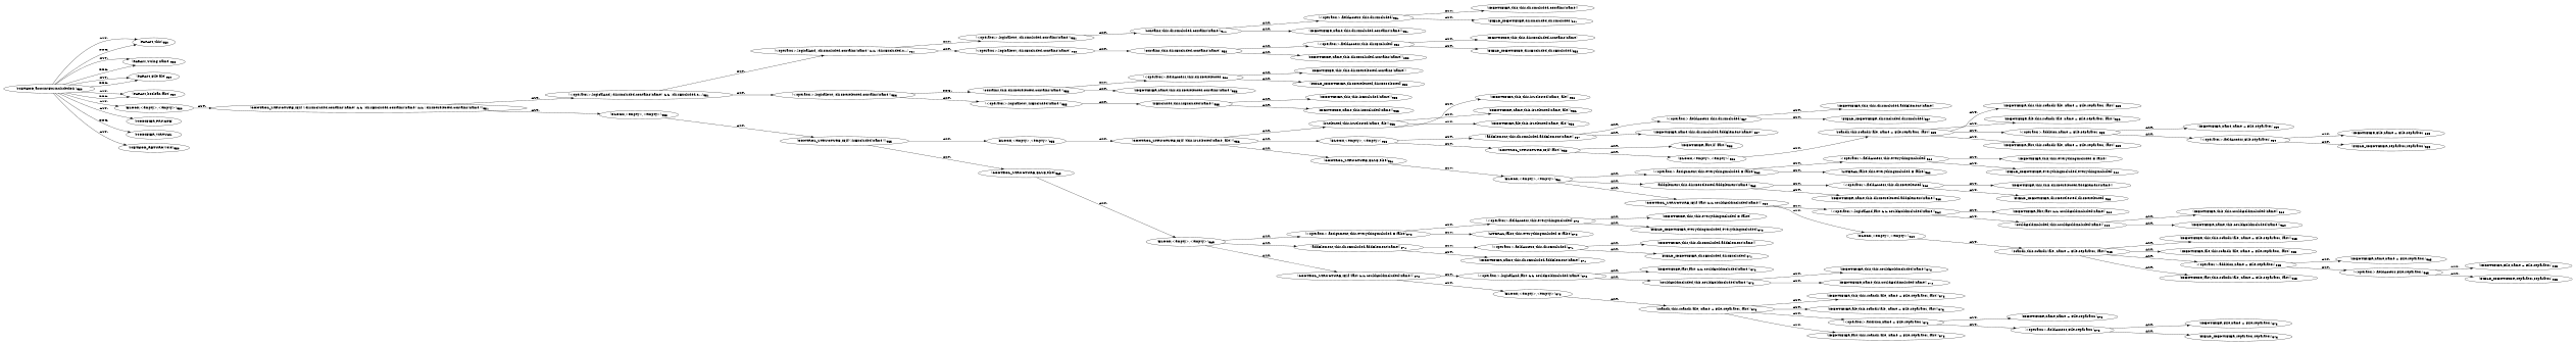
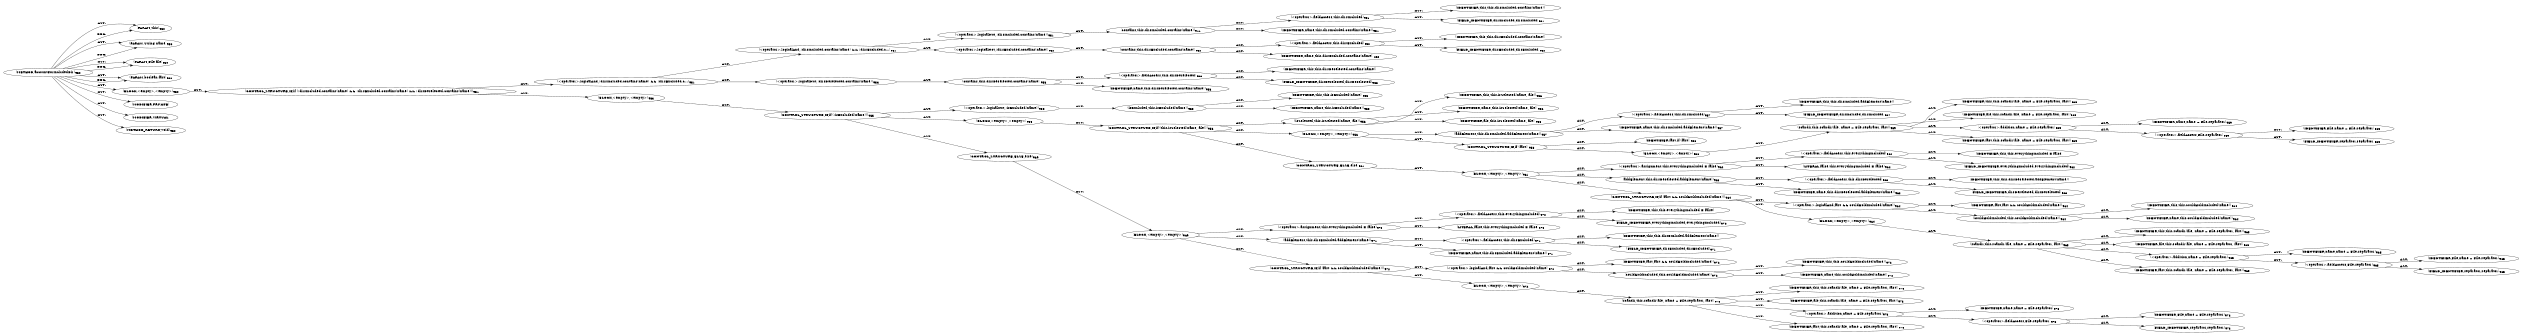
  digraph {
    rankdir=LR
    n1 [label=<(METHOD,accountForIncludedDir)<SUB>950</SUB>>]
    n2 [label=<(PARAM,this)<SUB>950</SUB>>]
    n3 [label=<(PARAM,String name)<SUB>950</SUB>>]
    n4 [label=<(PARAM,File file)<SUB>950</SUB>>]
    n5 [label=<(PARAM,boolean fast)<SUB>950</SUB>>]
    n6 [label=<(BLOCK,&lt;empty&gt;,&lt;empty&gt;)<SUB>950</SUB>>]
    n7 [label=<(MODIFIER,PRIVATE)>]
    n8 [label=<(MODIFIER,VIRTUAL)>]
    n9 [label=<(METHOD_RETURN,void)<SUB>950</SUB>>]
    n10 [label=<(CONTROL_STRUCTURE,IF,if (!dirsIncluded.contains(name) &amp;&amp; !dirsExcluded.contains(name) &amp;&amp; !dirsDeselected.contains(name)))<SUB>951</SUB>>]
    n11 [label=<(&lt;operator&gt;.logicalAnd,!dirsIncluded.contains(name) &amp;&amp; !dirsExcluded.c...)<SUB>951</SUB>>]
    n12 [label=<(BLOCK,&lt;empty&gt;,&lt;empty&gt;)<SUB>953</SUB>>]
    n13 [label=<(&lt;operator&gt;.logicalAnd,!dirsIncluded.contains(name) &amp;&amp; !dirsExcluded.c...)<SUB>951</SUB>>]
    n14 [label=<(&lt;operator&gt;.logicalNot,!dirsDeselected.contains(name))<SUB>953</SUB>>]
    n15 [label=<(CONTROL_STRUCTURE,IF,if (!isExcluded(name)))<SUB>955</SUB>>]
    n16 [label=<(&lt;operator&gt;.logicalNot,!dirsIncluded.contains(name))<SUB>951</SUB>>]
    n17 [label=<(&lt;operator&gt;.logicalNot,!dirsExcluded.contains(name))<SUB>952</SUB>>]
    n18 [label=<(contains,this.dirsDeselected.contains(name))<SUB>953</SUB>>]
    n19 [label=<(contains,this.dirsIncluded.contains(name))<SUB>911</SUB>>]
    n20 [label=<(contains,this.dirsExcluded.contains(name))<SUB>952</SUB>>]
    n21 [label=<(&lt;operator&gt;.fieldAccess,this.dirsIncluded)<SUB>951</SUB>>]
    n22 [label=<(IDENTIFIER,name,this.dirsIncluded.contains(name))<SUB>951</SUB>>]
    n23 [label=<(IDENTIFIER,this,this.dirsIncluded.contains(name))>]
    n24 [label=<(FIELD_IDENTIFIER,dirsIncluded,dirsIncluded)<SUB>951</SUB>>]
    n25 [label=<(&lt;operator&gt;.fieldAccess,this.dirsExcluded)<SUB>952</SUB>>]
    n26 [label=<(IDENTIFIER,name,this.dirsExcluded.contains(name))<SUB>252</SUB>>]
    n27 [label=<(IDENTIFIER,this,this.dirsExcluded.contains(name))>]
    n28 [label=<(FIELD_IDENTIFIER,dirsExcluded,dirsExcluded)<SUB>952</SUB>>]
    n29 [label=<(&lt;operator&gt;.fieldAccess,this.dirsDeselected)<SUB>953</SUB>>]
    n30 [label=<(IDENTIFIER,name,this.dirsDeselected.contains(name))<SUB>953</SUB>>]
    n31 [label=<(IDENTIFIER,this,this.dirsDeselected.contains(name))>]
    n32 [label=<(FIELD_IDENTIFIER,dirsDeselected,dirsDeselected)<SUB>953</SUB>>]
    n33 [label=<(&lt;operator&gt;.logicalNot,!isExcluded(name))<SUB>955</SUB>>]
    n34 [label=<(BLOCK,&lt;empty&gt;,&lt;empty&gt;)<SUB>955</SUB>>]
    n35 [label=<(CONTROL_STRUCTURE,ELSE,else)<SUB>969</SUB>>]
    n36 [label=<(isExcluded,this.isExcluded(name))<SUB>955</SUB>>]
    n37 [label=<(CONTROL_STRUCTURE,IF,if (this.isSelected(name, file)))<SUB>956</SUB>>]
    n38 [label=<(BLOCK,&lt;empty&gt;,&lt;empty&gt;)<SUB>969</SUB>>]
    n39 [label=<(IDENTIFIER,this,this.isExcluded(name))<SUB>955</SUB>>]
    n40 [label=<(IDENTIFIER,name,this.isExcluded(name))<SUB>955</SUB>>]
    n41 [label=<(isSelected,this.isSelected(name, file))<SUB>956</SUB>>]
    n42 [label=<(BLOCK,&lt;empty&gt;,&lt;empty&gt;)<SUB>956</SUB>>]
    n43 [label=<(CONTROL_STRUCTURE,ELSE,else)<SUB>961</SUB>>]
    n44 [label=<(IDENTIFIER,this,this.isSelected(name, file))<SUB>956</SUB>>]
    n45 [label=<(IDENTIFIER,name,this.isSelected(name, file))<SUB>956</SUB>>]
    n46 [label=<(IDENTIFIER,file,this.isSelected(name, file))<SUB>956</SUB>>]
    n47 [label=<(addElement,this.dirsIncluded.addElement(name))<SUB>957</SUB>>]
    n48 [label=<(CONTROL_STRUCTURE,IF,if (fast))<SUB>958</SUB>>]
    n49 [label=<(BLOCK,&lt;empty&gt;,&lt;empty&gt;)<SUB>961</SUB>>]
    n50 [label=<(&lt;operator&gt;.fieldAccess,this.dirsIncluded)<SUB>957</SUB>>]
    n51 [label=<(IDENTIFIER,name,this.dirsIncluded.addElement(name))<SUB>957</SUB>>]
    n52 [label=<(IDENTIFIER,fast,if (fast))<SUB>958</SUB>>]
    n53 [label=<(BLOCK,&lt;empty&gt;,&lt;empty&gt;)<SUB>958</SUB>>]
    n54 [label=<(IDENTIFIER,this,this.dirsIncluded.addElement(name))>]
    n55 [label=<(FIELD_IDENTIFIER,dirsIncluded,dirsIncluded)<SUB>957</SUB>>]
    n56 [label=<(scandir,this.scandir(file, name + File.separator, fast))<SUB>959</SUB>>]
    n57 [label=<(IDENTIFIER,this,this.scandir(file, name + File.separator, fast))<SUB>959</SUB>>]
    n58 [label=<(IDENTIFIER,file,this.scandir(file, name + File.separator, fast))<SUB>959</SUB>>]
    n59 [label=<(&lt;operator&gt;.addition,name + File.separator)<SUB>959</SUB>>]
    n60 [label=<(IDENTIFIER,fast,this.scandir(file, name + File.separator, fast))<SUB>959</SUB>>]
    n61 [label=<(IDENTIFIER,name,name + File.separator)<SUB>959</SUB>>]
    n62 [label=<(&lt;operator&gt;.fieldAccess,File.separator)<SUB>959</SUB>>]
    n63 [label=<(IDENTIFIER,File,name + File.separator)<SUB>959</SUB>>]
    n64 [label=<(FIELD_IDENTIFIER,separator,separator)<SUB>959</SUB>>]
    n65 [label=<(&lt;operator&gt;.assignment,this.everythingIncluded = false)<SUB>962</SUB>>]
    n66 [label=<(addElement,this.dirsDeselected.addElement(name))<SUB>963</SUB>>]
    n67 [label=<(CONTROL_STRUCTURE,IF,if (fast &amp;&amp; couldHoldIncluded(name)))<SUB>964</SUB>>]
    n68 [label=<(&lt;operator&gt;.fieldAccess,this.everythingIncluded)<SUB>962</SUB>>]
    n69 [label=<(LITERAL,false,this.everythingIncluded = false)<SUB>962</SUB>>]
    n70 [label=<(&lt;operator&gt;.fieldAccess,this.dirsDeselected)<SUB>963</SUB>>]
    n71 [label=<(IDENTIFIER,name,this.dirsDeselected.addElement(name))<SUB>963</SUB>>]
    n72 [label=<(&lt;operator&gt;.logicalAnd,fast &amp;&amp; couldHoldIncluded(name))<SUB>964</SUB>>]
    n73 [label=<(BLOCK,&lt;empty&gt;,&lt;empty&gt;)<SUB>964</SUB>>]
    n74 [label=<(IDENTIFIER,this,this.everythingIncluded = false)>]
    n75 [label=<(FIELD_IDENTIFIER,everythingIncluded,everythingIncluded)<SUB>962</SUB>>]
    n76 [label=<(IDENTIFIER,this,this.dirsDeselected.addElement(name))>]
    n77 [label=<(FIELD_IDENTIFIER,dirsDeselected,dirsDeselected)<SUB>963</SUB>>]
    n78 [label=<(IDENTIFIER,fast,fast &amp;&amp; couldHoldIncluded(name))<SUB>964</SUB>>]
    n79 [label=<(couldHoldIncluded,this.couldHoldIncluded(name))<SUB>964</SUB>>]
    n80 [label=<(scandir,this.scandir(file, name + File.separator, fast))<SUB>965</SUB>>]
    n81 [label=<(IDENTIFIER,this,this.couldHoldIncluded(name))<SUB>964</SUB>>]
    n82 [label=<(IDENTIFIER,name,this.couldHoldIncluded(name))<SUB>964</SUB>>]
    n83 [label=<(IDENTIFIER,this,this.scandir(file, name + File.separator, fast))<SUB>965</SUB>>]
    n84 [label=<(IDENTIFIER,file,this.scandir(file, name + File.separator, fast))<SUB>965</SUB>>]
    n85 [label=<(&lt;operator&gt;.addition,name + File.separator)<SUB>965</SUB>>]
    n86 [label=<(IDENTIFIER,fast,this.scandir(file, name + File.separator, fast))<SUB>965</SUB>>]
    n87 [label=<(IDENTIFIER,name,name + File.separator)<SUB>965</SUB>>]
    n88 [label=<(&lt;operator&gt;.fieldAccess,File.separator)<SUB>965</SUB>>]
    n89 [label=<(IDENTIFIER,File,name + File.separator)<SUB>965</SUB>>]
    n90 [label=<(FIELD_IDENTIFIER,separator,separator)<SUB>965</SUB>>]
    n91 [label=<(&lt;operator&gt;.assignment,this.everythingIncluded = false)<SUB>970</SUB>>]
    n92 [label=<(addElement,this.dirsExcluded.addElement(name))<SUB>971</SUB>>]
    n93 [label=<(CONTROL_STRUCTURE,IF,if (fast &amp;&amp; couldHoldIncluded(name)))<SUB>972</SUB>>]
    n94 [label=<(&lt;operator&gt;.fieldAccess,this.everythingIncluded)<SUB>970</SUB>>]
    n95 [label=<(LITERAL,false,this.everythingIncluded = false)<SUB>970</SUB>>]
    n96 [label=<(&lt;operator&gt;.fieldAccess,this.dirsExcluded)<SUB>971</SUB>>]
    n97 [label=<(IDENTIFIER,name,this.dirsExcluded.addElement(name))<SUB>971</SUB>>]
    n98 [label=<(&lt;operator&gt;.logicalAnd,fast &amp;&amp; couldHoldIncluded(name))<SUB>972</SUB>>]
    n99 [label=<(BLOCK,&lt;empty&gt;,&lt;empty&gt;)<SUB>972</SUB>>]
    n100 [label=<(IDENTIFIER,this,this.everythingIncluded = false)>]
    n101 [label=<(FIELD_IDENTIFIER,everythingIncluded,everythingIncluded)<SUB>970</SUB>>]
    n102 [label=<(IDENTIFIER,this,this.dirsExcluded.addElement(name))>]
    n103 [label=<(FIELD_IDENTIFIER,dirsExcluded,dirsExcluded)<SUB>971</SUB>>]
    n104 [label=<(IDENTIFIER,fast,fast &amp;&amp; couldHoldIncluded(name))<SUB>972</SUB>>]
    n105 [label=<(couldHoldIncluded,this.couldHoldIncluded(name))<SUB>972</SUB>>]
    n106 [label=<(scandir,this.scandir(file, name + File.separator, fast))<SUB>973</SUB>>]
    n107 [label=<(IDENTIFIER,this,this.couldHoldIncluded(name))<SUB>972</SUB>>]
    n108 [label=<(IDENTIFIER,name,this.couldHoldIncluded(name))<SUB>972</SUB>>]
    n109 [label=<(IDENTIFIER,this,this.scandir(file, name + File.separator, fast))<SUB>973</SUB>>]
    n110 [label=<(IDENTIFIER,file,this.scandir(file, name + File.separator, fast))<SUB>973</SUB>>]
    n111 [label=<(&lt;operator&gt;.addition,name + File.separator)<SUB>973</SUB>>]
    n112 [label=<(IDENTIFIER,fast,this.scandir(file, name + File.separator, fast))<SUB>973</SUB>>]
    n113 [label=<(IDENTIFIER,name,name + File.separator)<SUB>973</SUB>>]
    n114 [label=<(&lt;operator&gt;.fieldAccess,File.separator)<SUB>973</SUB>>]
    n115 [label=<(IDENTIFIER,File,name + File.separator)<SUB>973</SUB>>]
    n116 [label=<(FIELD_IDENTIFIER,separator,separator)<SUB>973</SUB>>]
    n1 -> n2 [label="AST: "]
    n1 -> n2 [label="DDG: "]
    n1 -> n3 [label="AST: "]
    n1 -> n3 [label="DDG: "]
    n1 -> n4 [label="AST: "]
    n1 -> n4 [label="DDG: "]
    n1 -> n5 [label="AST: "]
    n1 -> n5 [label="DDG: "]
    n1 -> n6 [label="AST: "]
    n1 -> n7 [label="AST: "]
-   n1 -> n8 [label="DDG: "]
+   n1 -> n8 [label="AST: "]
    n1 -> n9 [label="AST: "]
    n6 -> n10 [label="AST: "]
    n10 -> n11 [label="AST: "]
    n10 -> n12 [label="AST: "]
    n11 -> n13 [label="AST: "]
    n11 -> n14 [label="AST: "]
    n12 -> n15 [label="AST: "]
    n13 -> n16 [label="AST: "]
    n13 -> n17 [label="AST: "]
-   n14 -> n18 [label="DDG: "]
-   n14 -> n33 [label="AST: "]
+   n14 -> n18 [label="AST: "]
+   n15 -> n33 [label="AST: "]
    n15 -> n34 [label="AST: "]
    n15 -> n35 [label="AST: "]
    n16 -> n19 [label="AST: "]
    n17 -> n20 [label="AST: "]
    n18 -> n29 [label="AST: "]
    n18 -> n30 [label="AST: "]
    n19 -> n21 [label="AST: "]
    n19 -> n22 [label="AST: "]
    n20 -> n25 [label="AST: "]
    n20 -> n26 [label="AST: "]
    n21 -> n23 [label="AST: "]
    n21 -> n24 [label="AST: "]
    n25 -> n27 [label="AST: "]
    n25 -> n28 [label="AST: "]
    n29 -> n31 [label="AST: "]
    n29 -> n32 [label="AST: "]
    n33 -> n36 [label="AST: "]
    n34 -> n37 [label="AST: "]
    n35 -> n38 [label="AST: "]
    n36 -> n39 [label="AST: "]
    n36 -> n40 [label="AST: "]
    n37 -> n41 [label="AST: "]
    n37 -> n42 [label="AST: "]
    n37 -> n43 [label="AST: "]
    n38 -> n91 [label="AST: "]
    n38 -> n92 [label="AST: "]
    n38 -> n93 [label="AST: "]
    n41 -> n44 [label="AST: "]
    n41 -> n45 [label="AST: "]
    n41 -> n46 [label="AST: "]
    n42 -> n47 [label="AST: "]
    n42 -> n48 [label="AST: "]
    n43 -> n49 [label="AST: "]
    n47 -> n50 [label="AST: "]
    n47 -> n51 [label="AST: "]
    n48 -> n52 [label="AST: "]
    n48 -> n53 [label="AST: "]
    n49 -> n65 [label="AST: "]
    n49 -> n66 [label="AST: "]
    n49 -> n67 [label="AST: "]
    n50 -> n54 [label="AST: "]
    n50 -> n55 [label="AST: "]
    n53 -> n56 [label="AST: "]
    n56 -> n57 [label="AST: "]
    n56 -> n58 [label="AST: "]
    n56 -> n59 [label="AST: "]
    n56 -> n60 [label="AST: "]
    n59 -> n61 [label="AST: "]
    n59 -> n62 [label="AST: "]
    n62 -> n63 [label="AST: "]
    n62 -> n64 [label="AST: "]
    n65 -> n68 [label="AST: "]
    n65 -> n69 [label="AST: "]
    n66 -> n70 [label="AST: "]
    n66 -> n71 [label="AST: "]
    n67 -> n72 [label="AST: "]
    n67 -> n73 [label="AST: "]
    n68 -> n74 [label="AST: "]
    n68 -> n75 [label="AST: "]
    n70 -> n76 [label="AST: "]
    n70 -> n77 [label="AST: "]
    n72 -> n78 [label="AST: "]
    n72 -> n79 [label="AST: "]
    n73 -> n80 [label="AST: "]
    n79 -> n81 [label="AST: "]
    n79 -> n82 [label="AST: "]
    n80 -> n83 [label="AST: "]
    n80 -> n84 [label="AST: "]
    n80 -> n85 [label="AST: "]
    n80 -> n86 [label="AST: "]
    n85 -> n87 [label="AST: "]
    n85 -> n88 [label="AST: "]
    n88 -> n89 [label="AST: "]
    n88 -> n90 [label="AST: "]
    n91 -> n94 [label="AST: "]
    n91 -> n95 [label="AST: "]
    n92 -> n96 [label="AST: "]
    n92 -> n97 [label="AST: "]
    n93 -> n98 [label="AST: "]
    n93 -> n99 [label="AST: "]
    n94 -> n100 [label="AST: "]
    n94 -> n101 [label="AST: "]
    n96 -> n102 [label="AST: "]
    n96 -> n103 [label="AST: "]
    n98 -> n104 [label="AST: "]
    n98 -> n105 [label="AST: "]
    n99 -> n106 [label="AST: "]
    n105 -> n107 [label="AST: "]
    n105 -> n108 [label="AST: "]
    n106 -> n109 [label="AST: "]
    n106 -> n110 [label="AST: "]
    n106 -> n111 [label="AST: "]
    n106 -> n112 [label="AST: "]
    n111 -> n113 [label="AST: "]
    n111 -> n114 [label="AST: "]
    n114 -> n115 [label="AST: "]
    n114 -> n116 [label="AST: "]
  }
